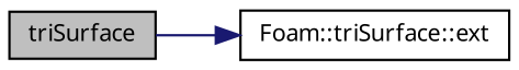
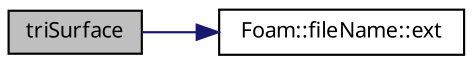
  digraph {
    rankdir=LR
    fontname="Noto Sans"
    node [color=black fontname="Noto Sans" fontsize=10 shape=record]
    n1 [fillcolor=grey75 fontcolor=black height=0.2 label=triSurface style=filled width=0.4]
-   n2 [height=0.2 label="Foam::triSurface::ext" width=0.4]
+   n2 [height=0.2 label="Foam::fileName::ext" width=0.4]
    n1 -> n2 [color=midnightblue fontname="Noto Sans" fontsize=10 labelfontname=FreeSans labelfontsize=10 style=solid]
  }
